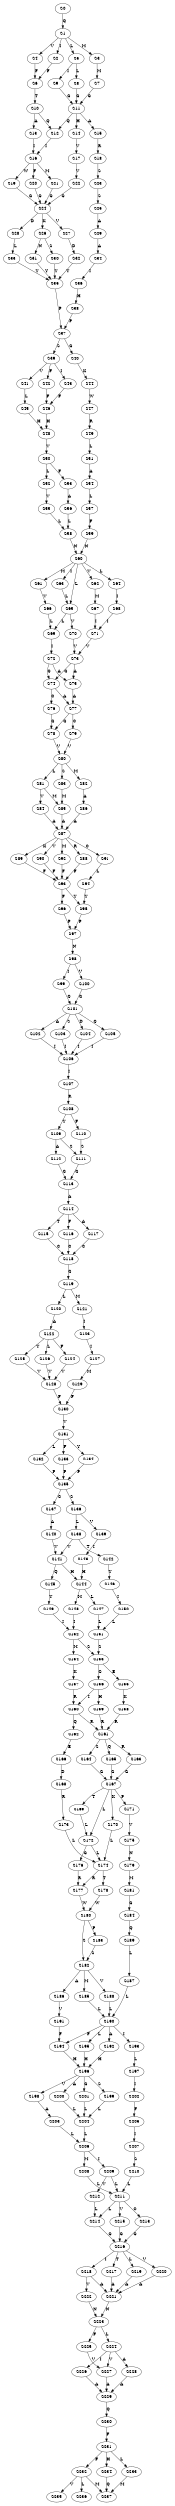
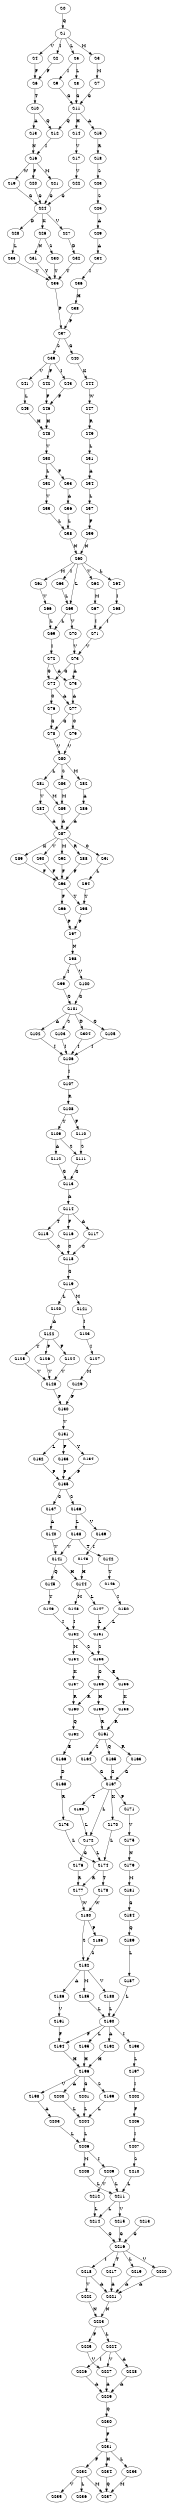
  strict digraph {
    S0
    S1
    S2
    S3
    S4
    S5
    S6
    S7
    S8
    S9
    S10
    S11
    S12
    S13
    S14
    S15
    S16
    S17
    S18
    S19
    S20
    S21
    S22
    S23
    S24
    S25
    S26
    S27
    S28
    S29
    S30
    S31
    S32
    S33
    S34
    S35
    S36
    S37
    S38
    S39
    S40
    S41
    S42
    S43
    S44
    S45
    S46
    S47
    S48
    S49
    S50
    S51
    S52
    S53
    S54
    S55
    S56
    S57
    S58
    S59
    S60
    S61
    S62
    S63
    S64
    S65
    S66
    S67
    S68
    S69
    S70
    S71
    S72
    S73
    S74
    S75
    S76
    S77
    S78
    S79
    S80
    S81
    S82
    S83
    S84
    S85
    S86
    S87
    S88
    S89
    S90
    S91
    S92
    S93
    S94
    S95
    S96
    S97
    S98
    S99
    S100
    S101
    S102
    S103
-   S104
+   S104 [label=S304]
    S105
    S106
    S107
    S108
    S109
    S110
    S111
    S112
    S113
    S114
    S115
    S116
    S117
    S118
    S119
    S120
    S121
    S122
    S123
    S124
    S125
    S126
    S127
    S128
    S129
    S130
    S131
    S132
    S133
    S134
    S135
    S136
    S137
    S138
    S139
    S140
    S141
    S142
    S143
    S144
    S145
    S146
    S147
    S148
    S149
    S150
    S151
    S152
    S153
    S154
    S155
    S156
    S157
    S158
    S159
    S160
    S161
    S162
    S163
    S164
    S165
    S166
    S167
    S168
    S169
    S170
    S171
    S172
    S173
    S174
    S175
    S176
    S177
    S178
    S179
    S180
    S181
    S182
    S183
    S184
    S185
    S186
    S188
    S189
    S190
    S191
    S187
    S192
    S193
    S194
    S195
    S196
    S197
    S198
    S199
    S200
    S201
    S202
    S203
    S204
    S205
    S206
    S207
    S208
    S209
    S210
    S211
    S212
    S213
    S214
    S215
    S216
    S217
    S218
    S219
    S220
    S221
    S222
    S223
    S224
    S225
    S226
    S227
    S228
    S229
    S230
    S231
    S232
    S233
    S234
    S235
    S236
    S237
    S0 -> S1 [label=Q]
    S1 -> S2 [label=I]
    S1 -> S3 [label=M]
    S1 -> S4 [label=V]
    S1 -> S5 [label=L]
    S2 -> S6 [label=F]
    S3 -> S7 [label=M]
    S4 -> S6 [label=F]
    S5 -> S8 [label=L]
    S5 -> S9 [label=I]
    S6 -> S10 [label=T]
    S7 -> S11 [label=G]
    S8 -> S11 [label=G]
    S9 -> S11 [label=G]
    S10 -> S12 [label=Q]
    S10 -> S13 [label=A]
    S11 -> S12 [label=Q]
    S11 -> S14 [label=H]
    S11 -> S15 [label=A]
    S12 -> S16 [label=I]
-   S13 -> S16 [label=I]
+   S13 -> S16 [label=N]
    S14 -> S17 [label=V]
    S15 -> S18 [label=R]
    S16 -> S19 [label=W]
    S16 -> S20 [label=F]
    S16 -> S21 [label=M]
    S17 -> S22 [label=V]
    S18 -> S23 [label=S]
    S19 -> S24 [label=G]
    S20 -> S24 [label=G]
    S21 -> S24 [label=G]
    S22 -> S24 [label=G]
    S23 -> S25 [label=S]
    S24 -> S26 [label=K]
    S24 -> S27 [label=V]
    S24 -> S28 [label=D]
    S25 -> S29 [label=A]
    S26 -> S30 [label=S]
    S26 -> S31 [label=N]
    S27 -> S32 [label=D]
    S28 -> S33 [label=L]
    S29 -> S34 [label=A]
    S30 -> S35 [label=Y]
    S31 -> S35 [label=Y]
    S32 -> S35 [label=Y]
    S33 -> S35 [label=Y]
    S34 -> S36 [label=I]
    S35 -> S37 [label=P]
    S36 -> S38 [label=H]
    S37 -> S39 [label=S]
    S37 -> S40 [label=G]
    S38 -> S37 [label=P]
    S39 -> S41 [label=V]
    S39 -> S42 [label=F]
    S39 -> S43 [label=I]
    S40 -> S44 [label=K]
    S41 -> S45 [label=L]
    S42 -> S46 [label=F]
    S43 -> S46 [label=F]
    S44 -> S47 [label=W]
    S45 -> S48 [label=H]
    S46 -> S48 [label=H]
    S47 -> S49 [label=R]
    S48 -> S50 [label=V]
    S49 -> S51 [label=L]
    S50 -> S52 [label=L]
    S50 -> S53 [label=F]
    S51 -> S54 [label=A]
    S52 -> S55 [label=V]
    S53 -> S56 [label=A]
    S54 -> S57 [label=L]
    S55 -> S58 [label=L]
    S56 -> S58 [label=L]
    S57 -> S59 [label=F]
    S58 -> S60 [label=N]
    S59 -> S60 [label=N]
    S60 -> S61 [label=M]
    S60 -> S62 [label=V]
    S60 -> S63 [label=I]
    S60 -> S64 [label=L]
    S60 -> S65 [label=L]
    S61 -> S66 [label=V]
    S62 -> S67 [label=M]
    S63 -> S65 [label=L]
    S64 -> S68 [label=I]
    S65 -> S69 [label=L]
    S65 -> S70 [label=V]
    S66 -> S69 [label=L]
    S67 -> S71 [label=I]
    S68 -> S71 [label=I]
    S69 -> S72 [label=I]
    S70 -> S73 [label=V]
    S71 -> S73 [label=V]
    S72 -> S74 [label=G]
    S72 -> S75 [label=A]
    S73 -> S74 [label=G]
    S73 -> S75 [label=A]
    S74 -> S76 [label=C]
    S74 -> S77 [label=A]
    S75 -> S77 [label=A]
    S76 -> S78 [label=G]
    S77 -> S78 [label=G]
    S77 -> S79 [label=C]
    S78 -> S80 [label=V]
    S79 -> S80 [label=V]
    S80 -> S81 [label=L]
    S80 -> S82 [label=M]
    S80 -> S83 [label=S]
    S81 -> S84 [label=V]
    S81 -> S85 [label=M]
    S82 -> S86 [label=A]
    S83 -> S85 [label=M]
    S84 -> S87 [label=A]
    S85 -> S87 [label=A]
    S86 -> S87 [label=A]
    S87 -> S88 [label=R]
    S87 -> S89 [label=K]
    S87 -> S90 [label=V]
    S87 -> S91 [label=C]
    S87 -> S92 [label=M]
    S88 -> S93 [label=F]
    S89 -> S93 [label=F]
    S90 -> S93 [label=F]
    S91 -> S94 [label=L]
    S92 -> S93 [label=F]
    S93 -> S95 [label=Y]
    S93 -> S96 [label=F]
    S94 -> S95 [label=Y]
    S95 -> S97 [label=P]
    S96 -> S97 [label=P]
    S97 -> S98 [label=N]
    S98 -> S99 [label=I]
    S98 -> S100 [label=V]
    S99 -> S101 [label=G]
    S100 -> S101 [label=G]
    S101 -> S102 [label=A]
    S101 -> S103 [label=S]
    S101 -> S104 [label=D]
    S101 -> S105 [label=G]
    S102 -> S106 [label=I]
    S103 -> S106 [label=I]
    S104 -> S106 [label=I]
    S105 -> S106 [label=I]
    S106 -> S107 [label=I]
    S107 -> S108 [label=R]
    S108 -> S109 [label=Y]
    S108 -> S110 [label=F]
    S109 -> S111 [label=S]
    S109 -> S112 [label=A]
    S110 -> S111 [label=S]
    S111 -> S113 [label=G]
    S112 -> S113 [label=G]
    S113 -> S114 [label=A]
    S114 -> S115 [label=T]
    S114 -> S116 [label=F]
    S114 -> S117 [label=A]
    S115 -> S118 [label=C]
    S116 -> S118 [label=C]
    S117 -> S118 [label=C]
    S118 -> S119 [label=G]
    S119 -> S120 [label=L]
    S119 -> S121 [label=M]
    S120 -> S122 [label=A]
    S121 -> S123 [label=I]
    S122 -> S124 [label=F]
    S122 -> S125 [label=Y]
-   S122 -> S126 [label=L]
+   S122 -> S126 [label=P]
    S123 -> S127 [label=I]
    S124 -> S128 [label=V]
    S125 -> S128 [label=V]
    S126 -> S128 [label=V]
    S127 -> S129 [label=M]
    S128 -> S130 [label=F]
    S129 -> S130 [label=F]
    S130 -> S131 [label=V]
    S131 -> S132 [label=L]
    S131 -> S133 [label=F]
    S131 -> S134 [label=Y]
    S132 -> S135 [label=P]
    S133 -> S135 [label=P]
    S134 -> S135 [label=P]
    S135 -> S136 [label=S]
    S135 -> S137 [label=C]
    S136 -> S138 [label=L]
    S136 -> S139 [label=V]
    S137 -> S140 [label=A]
    S138 -> S141 [label=V]
    S138 -> S142 [label=T]
    S139 -> S143 [label=I]
    S140 -> S141 [label=V]
    S141 -> S144 [label=H]
    S141 -> S145 [label=Q]
    S142 -> S146 [label=Y]
    S143 -> S144 [label=H]
    S144 -> S147 [label=L]
    S144 -> S148 [label=M]
    S145 -> S149 [label=Y]
    S146 -> S150 [label=I]
    S147 -> S151 [label=L]
    S148 -> S152 [label=I]
    S149 -> S152 [label=I]
    S150 -> S151 [label=L]
    S151 -> S153 [label=S]
    S152 -> S153 [label=S]
    S152 -> S154 [label=M]
    S153 -> S155 [label=E]
    S153 -> S156 [label=G]
    S154 -> S157 [label=K]
    S155 -> S158 [label=K]
    S156 -> S159 [label=H]
-   S156 -> S160 [label=I]
+   S156 -> S160 [label=R]
    S157 -> S160 [label=R]
    S158 -> S161 [label=R]
    S159 -> S161 [label=R]
-   S160 -> S161 [label=R]
    S160 -> S162 [label=Q]
    S161 -> S163 [label=R]
    S161 -> S164 [label=S]
    S161 -> S165 [label=Q]
    S162 -> S166 [label=E]
    S163 -> S167 [label=G]
    S164 -> S167 [label=G]
    S165 -> S167 [label=G]
    S166 -> S168 [label=D]
    S167 -> S169 [label=T]
    S167 -> S170 [label=K]
    S167 -> S171 [label=P]
    S167 -> S172 [label=L]
    S168 -> S173 [label=R]
    S169 -> S172 [label=L]
    S170 -> S174 [label=L]
    S171 -> S175 [label=V]
    S172 -> S174 [label=L]
    S172 -> S176 [label=G]
    S173 -> S174 [label=L]
    S174 -> S177 [label=R]
    S174 -> S178 [label=T]
    S175 -> S179 [label=N]
    S176 -> S177 [label=R]
    S177 -> S180 [label=W]
    S178 -> S180 [label=W]
    S179 -> S181 [label=M]
    S180 -> S182 [label=S]
    S180 -> S183 [label=P]
    S181 -> S184 [label=G]
    S182 -> S185 [label=M]
    S182 -> S186 [label=A]
    S182 -> S188 [label=V]
    S183 -> S182 [label=S]
    S184 -> S189 [label=Q]
    S185 -> S190 [label=L]
    S186 -> S191 [label=V]
    S188 -> S190 [label=L]
    S189 -> S187 [label=L]
    S190 -> S192 [label=A]
    S190 -> S193 [label=I]
    S190 -> S194 [label=F]
    S190 -> S195 [label=L]
    S191 -> S194 [label=F]
    S187 -> S190 [label=L]
    S192 -> S196 [label=H]
    S193 -> S197 [label=L]
    S194 -> S196 [label=H]
    S195 -> S196 [label=H]
    S196 -> S198 [label=V]
    S196 -> S199 [label=S]
    S196 -> S200 [label=A]
    S196 -> S201 [label=G]
    S197 -> S202 [label=I]
    S198 -> S203 [label=A]
    S199 -> S204 [label=L]
    S200 -> S204 [label=L]
    S201 -> S204 [label=L]
    S202 -> S205 [label=F]
    S203 -> S206 [label=L]
    S204 -> S206 [label=L]
    S205 -> S207 [label=I]
    S206 -> S208 [label=M]
    S206 -> S209 [label=I]
    S207 -> S210 [label=S]
    S208 -> S211 [label=L]
    S209 -> S211 [label=L]
    S209 -> S212 [label=V]
    S210 -> S211 [label=L]
-   S211 -> S213 [label=C]
    S211 -> S214 [label=L]
    S211 -> S215 [label=V]
    S212 -> S214 [label=L]
    S213 -> S216 [label=G]
    S214 -> S216 [label=G]
    S215 -> S216 [label=G]
    S216 -> S217 [label=T]
    S216 -> S218 [label=I]
    S216 -> S219 [label=L]
    S216 -> S220 [label=V]
    S217 -> S221 [label=A]
    S218 -> S221 [label=A]
    S218 -> S222 [label=V]
    S219 -> S221 [label=A]
    S220 -> S221 [label=A]
    S221 -> S223 [label=N]
    S222 -> S223 [label=N]
    S223 -> S224 [label=L]
    S223 -> S225 [label=F]
    S224 -> S226 [label=I]
    S224 -> S227 [label=V]
    S224 -> S228 [label=A]
    S225 -> S227 [label=V]
    S226 -> S229 [label=A]
    S227 -> S229 [label=A]
    S228 -> S229 [label=A]
    S229 -> S230 [label=Q]
    S230 -> S231 [label=F]
    S231 -> S232 [label=F]
    S231 -> S233 [label=L]
    S231 -> S234 [label=H]
    S232 -> S235 [label=V]
    S232 -> S236 [label=L]
    S232 -> S237 [label=M]
    S233 -> S237 [label=M]
    S234 -> S237 [label=Q]
  }
